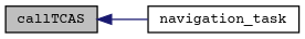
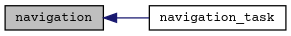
  digraph {
    rankdir=LR
    fontname="Courier Prime"
    node [color=black fontname="Courier Prime" fontsize=10 shape=record style=filled]
-   n1 [fillcolor=grey75 fontcolor=black height=0.2 label=callTCAS width=0.4]
+   n1 [fillcolor=grey75 fontcolor=black height=0.2 label=navigation width=0.4]
    n2 [fillcolor=white height=0.2 label=navigation_task width=0.4]
    n1 -> n2 [color=midnightblue dir=back fontname="Courier Prime" fontsize=10 labelfontname=FreeSans labelfontsize=10 style=solid]
  }
